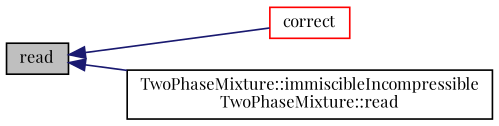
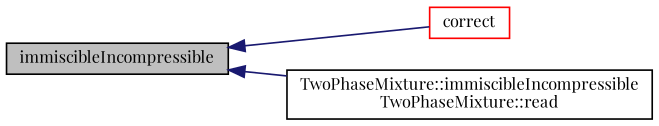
  digraph {
    fontname="Playfair Display"
    rankdir=LR
    node [color=black fontname="Playfair Display" fontsize=10 shape=record]
    edge [color=midnightblue dir=back fontname="Playfair Display" fontsize=10 labelfontname=Helvetica labelfontsize=10 style=solid]
-   n1 [fillcolor=grey75 fontcolor=black height=0.2 label=read style=filled width=0.4]
+   n1 [fillcolor=grey75 fontcolor=black height=0.2 label=immiscibleIncompressible style=filled width=0.4]
    n2 [color=red height=0.2 label=correct width=0.4]
    n3 [height=0.2 label="TwoPhaseMixture::immiscibleIncompressible\lTwoPhaseMixture::read" width=0.4]
    n1 -> n2
    n1 -> n3
  }
